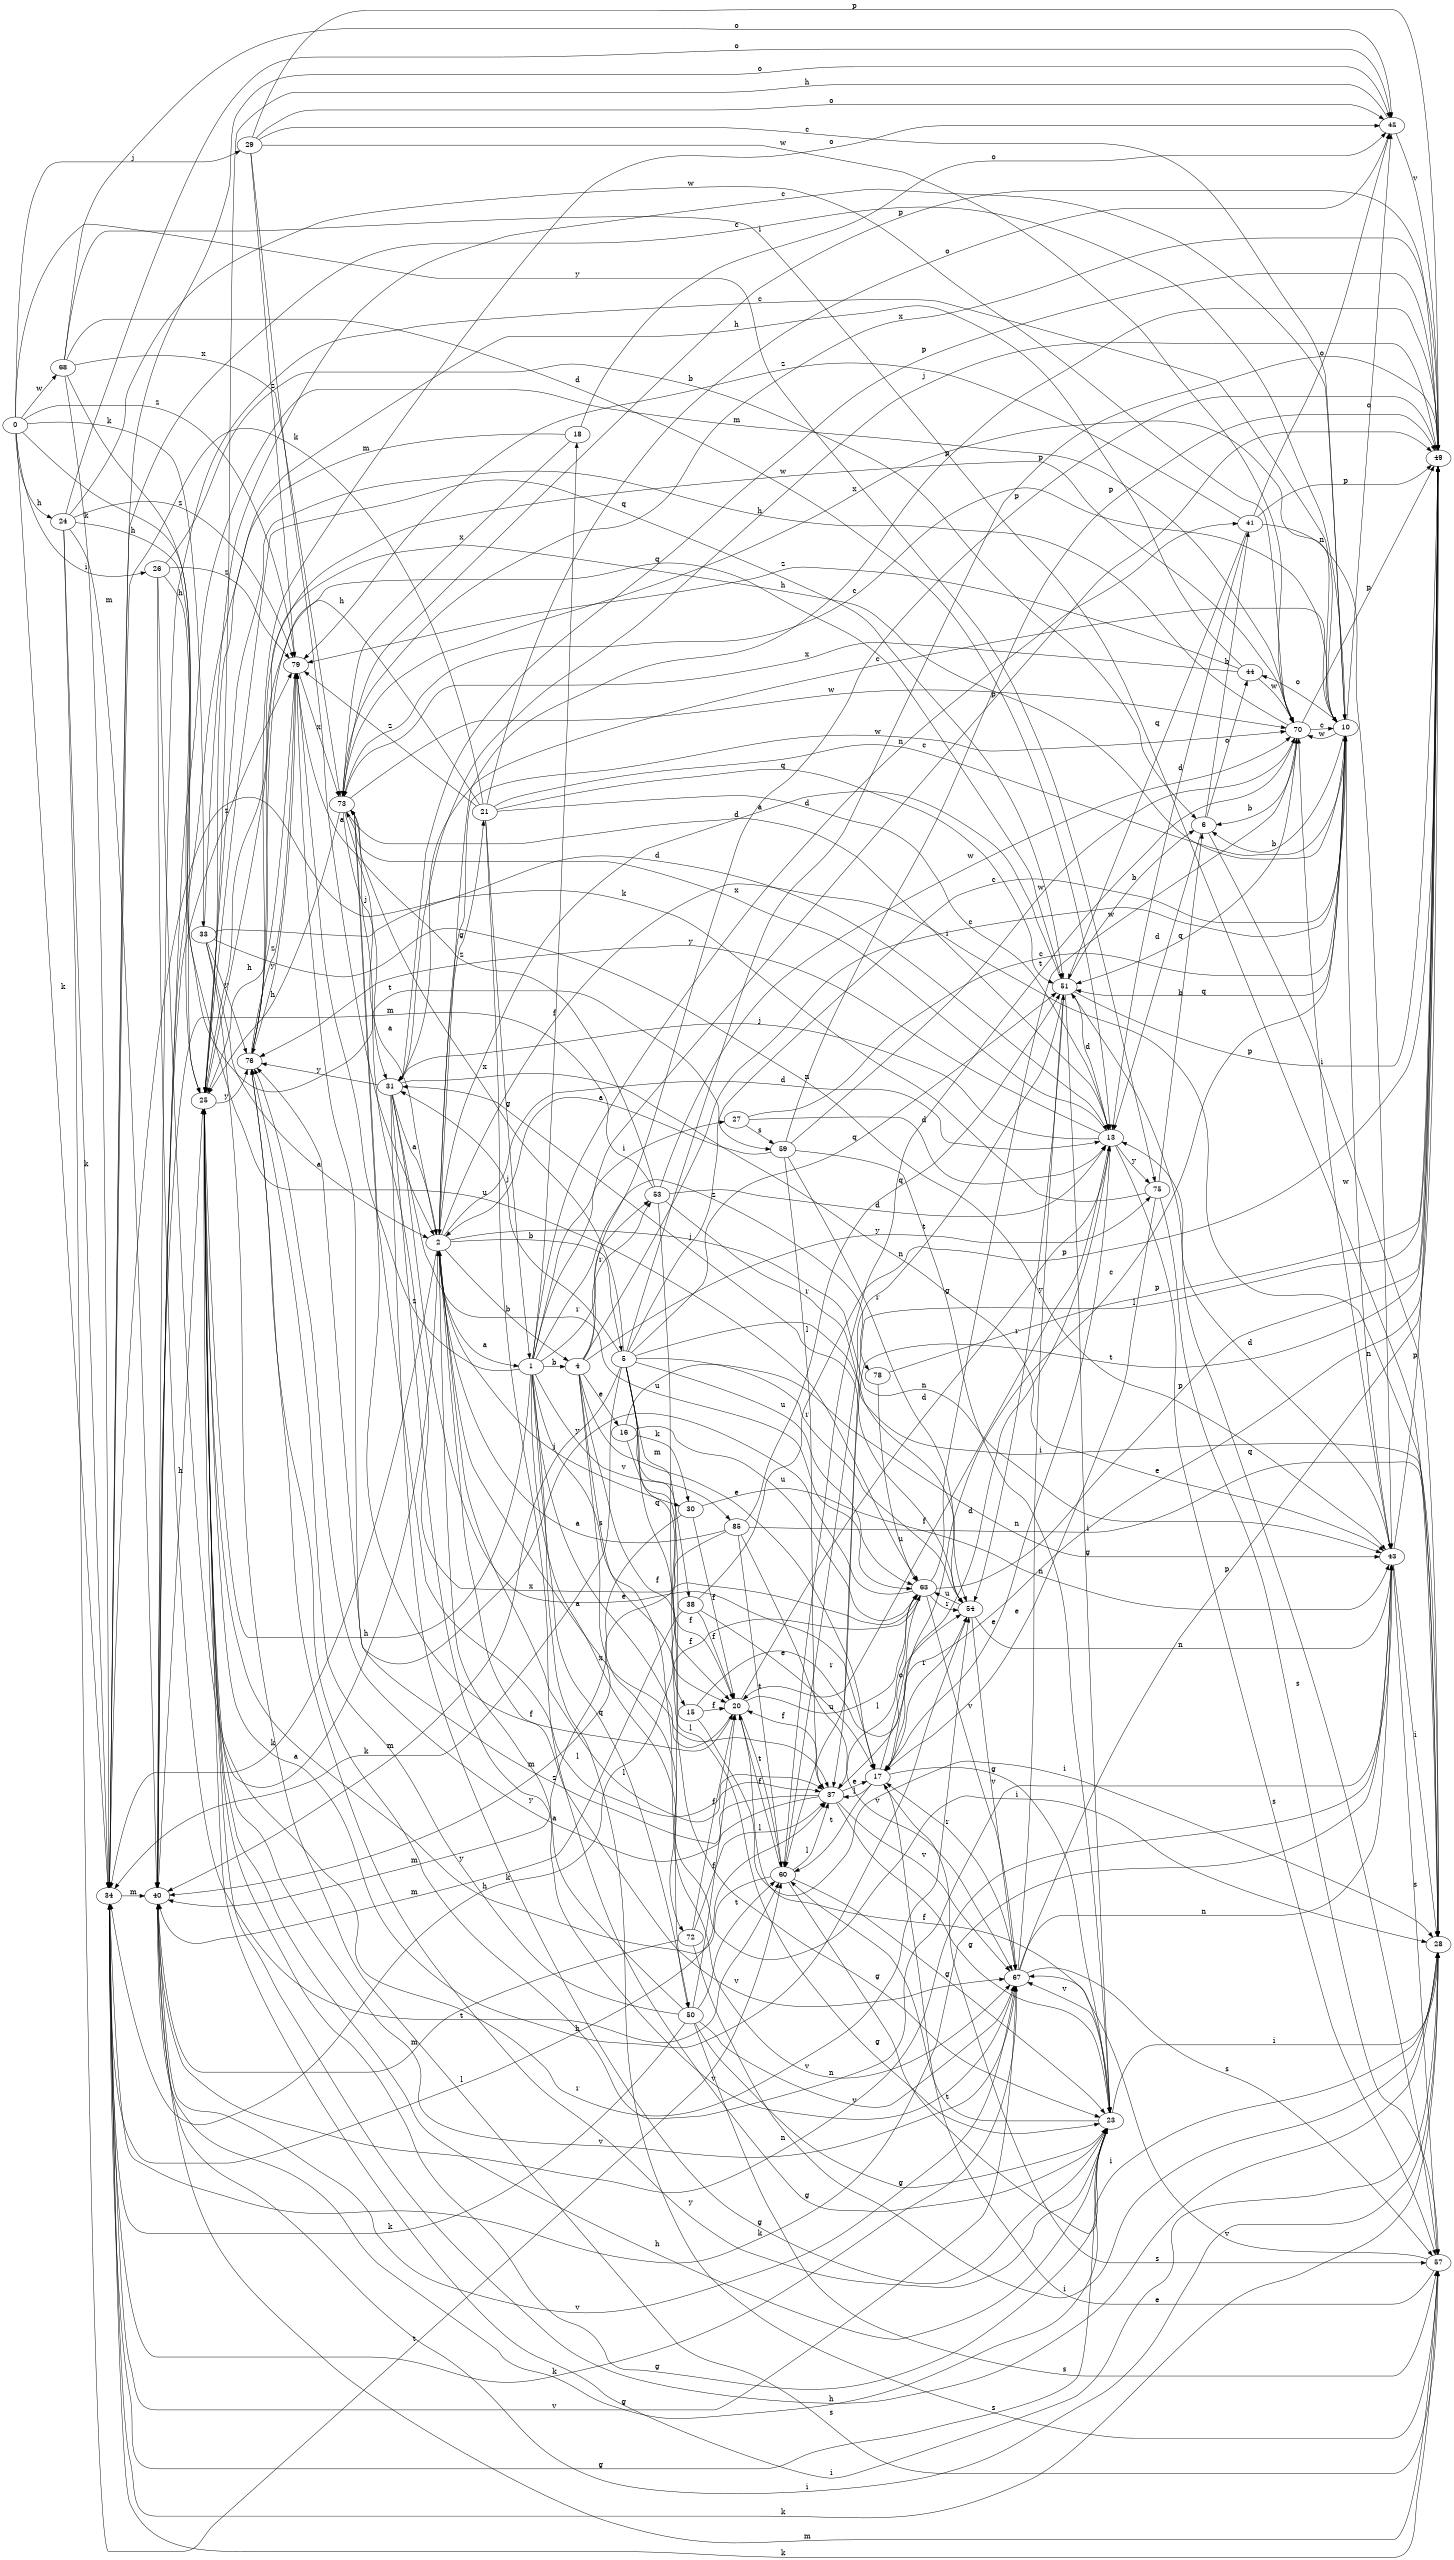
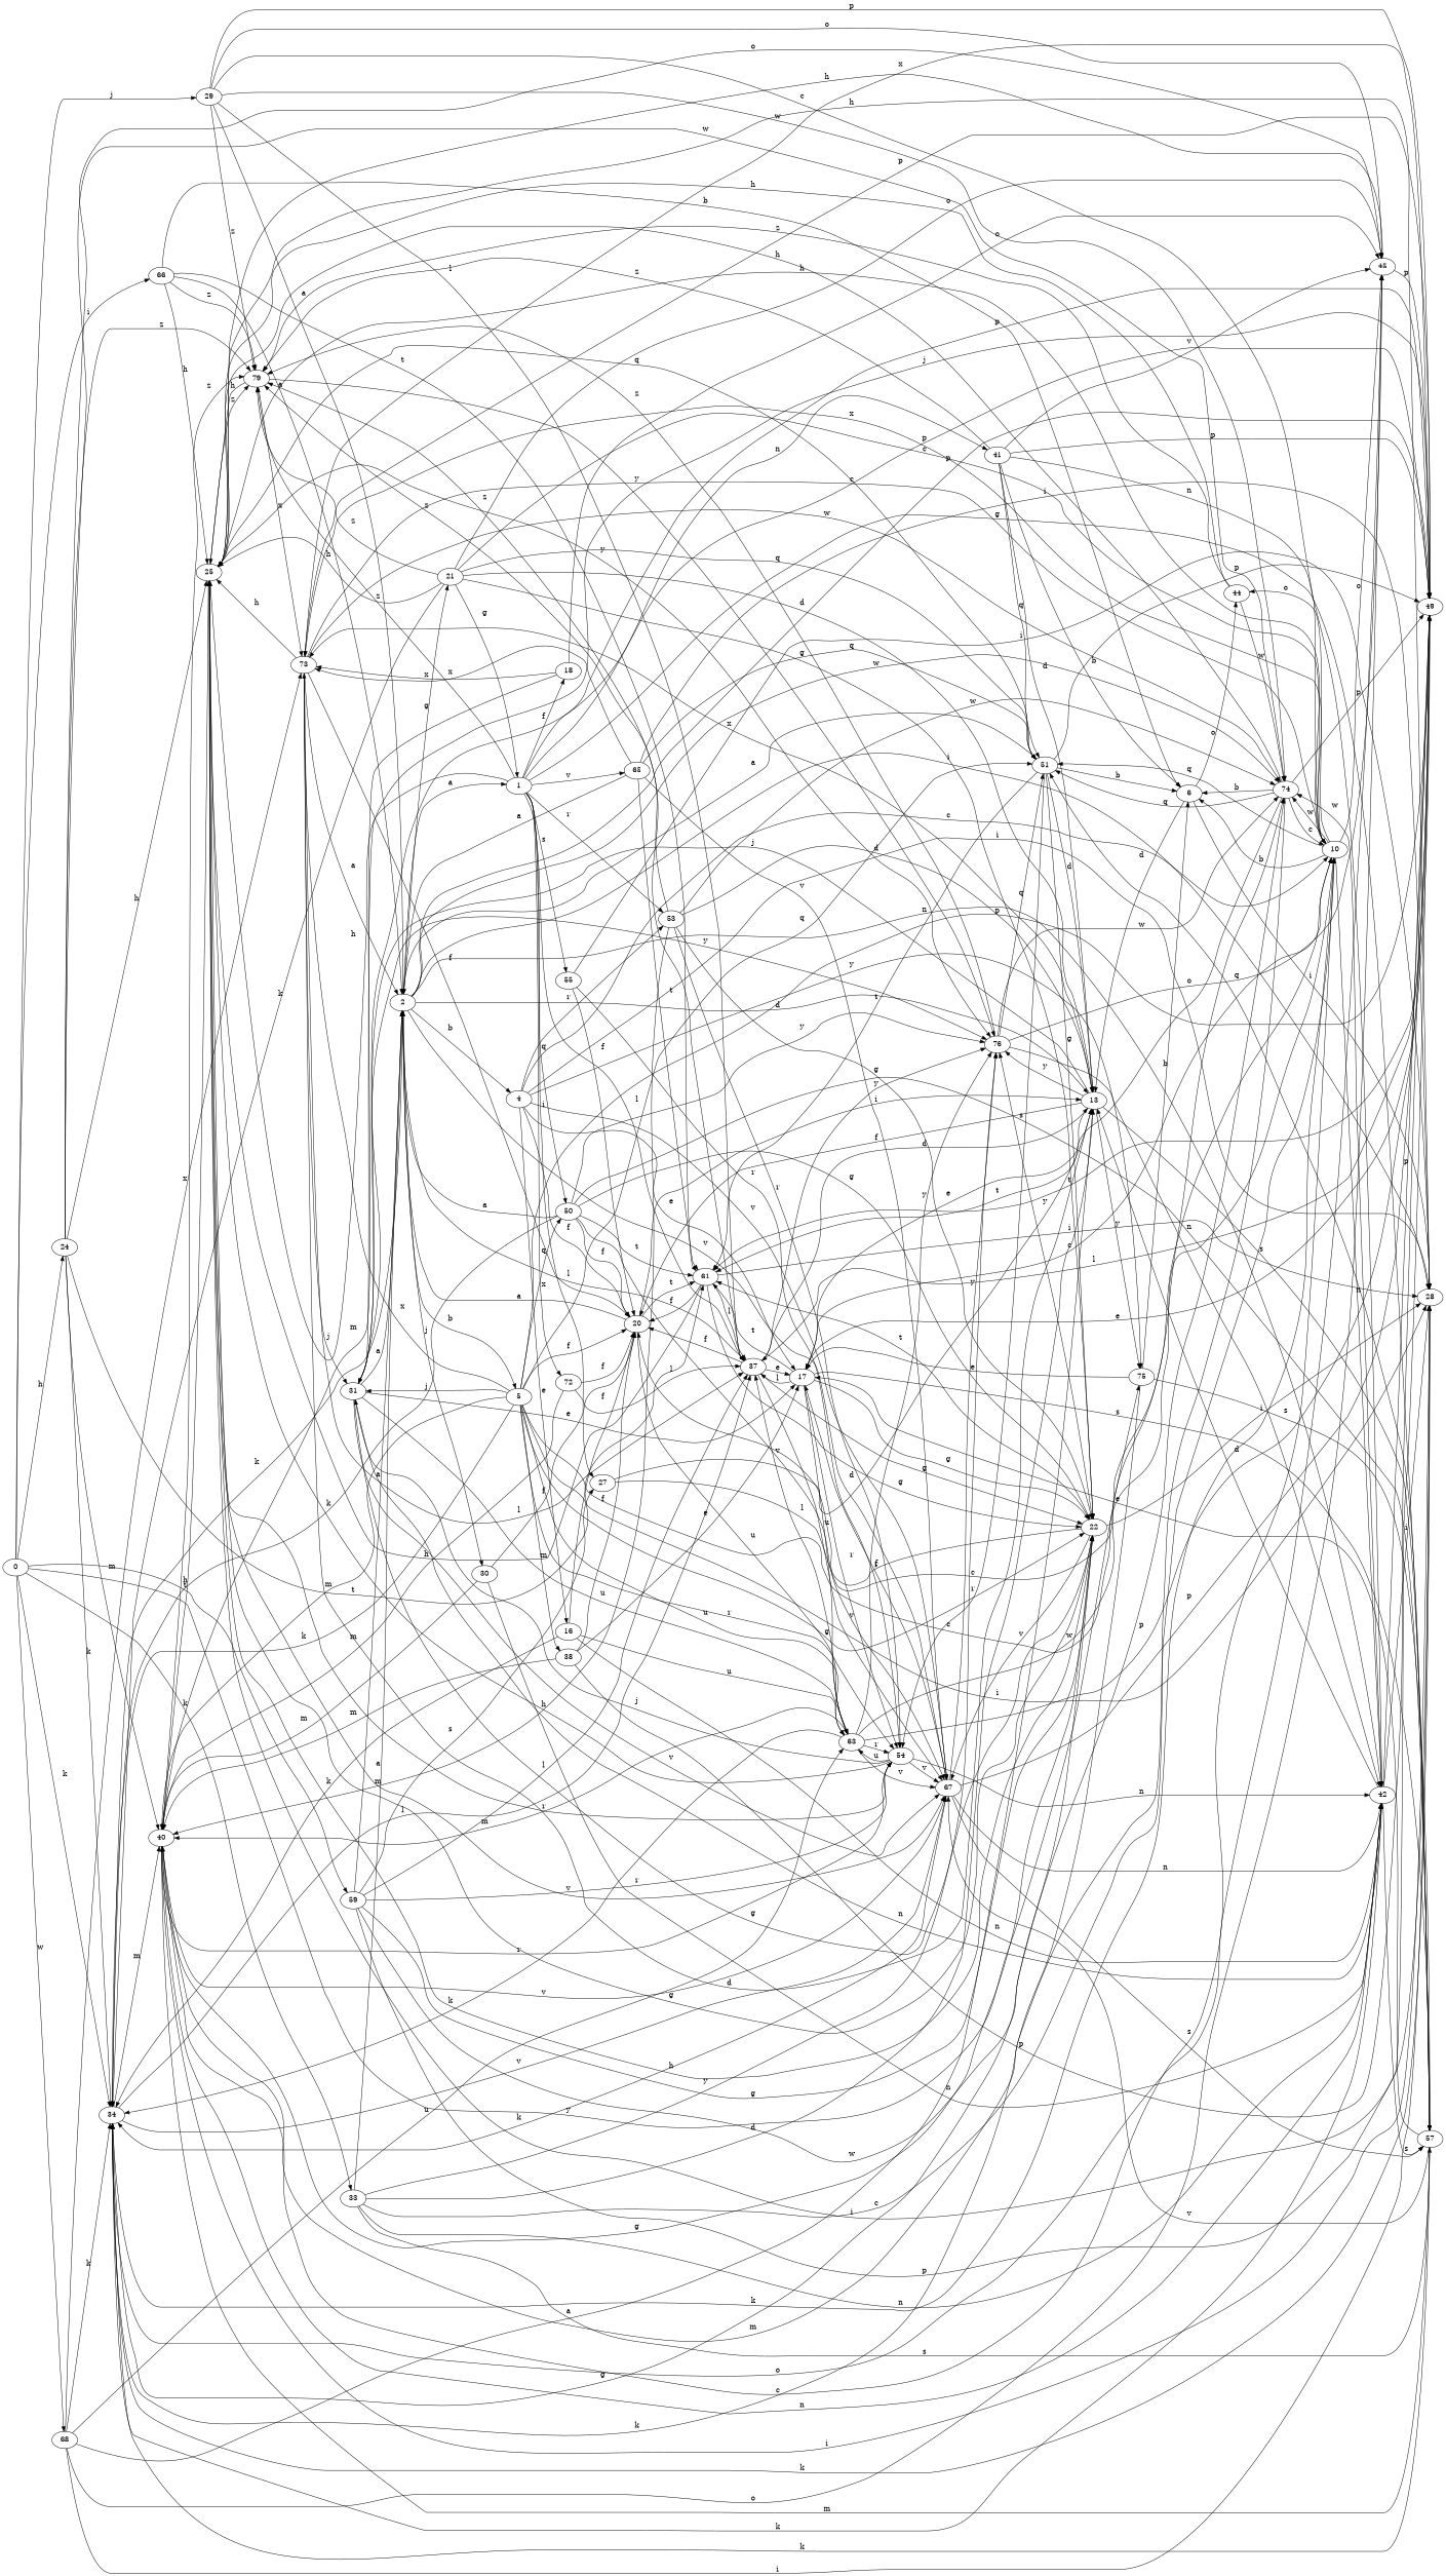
  strict digraph {
    rankdir=LR
    0
    24
-   26
+   26 [label=66]
    29
    33
    34
    59
    68
    75
    25
    79
-   70
+   70 [label=74]
    40
    45
-   61 [label=60]
+   61
    2
    6
    37
    49
    10
    57
    13
-   43
+   43 [label=42]
    76
    67
-   23
+   23 [label=22]
    54
    28
    63
    73
    17
    1
    4
    18
    27
    41
    50
    53
-   55 [label=15]
-   65 [label=85]
+   55
+   65
    72
-   78
    16
    20
    21
    51
    31
    5
    30
    38
    44
    0 -> 24 [label=h]
    0 -> 26 [label=i]
    0 -> 29 [label=j]
    0 -> 33 [label=k]
    0 -> 34 [label=k]
    0 -> 59 [label=t]
    0 -> 68 [label=w]
    0 -> 75 [label=y]
    24 -> 34 [label=k]
    24 -> 25 [label=h]
    24 -> 79 [label=z]
    24 -> 70 [label=w]
    24 -> 40 [label=m]
    24 -> 45 [label=o]
    24 -> 61 [label=t]
    26 -> 25 [label=h]
    26 -> 79 [label=z]
    26 -> 61 [label=t]
    26 -> 2 [label=a]
    26 -> 6 [label=b]
    29 -> 79 [label=z]
    29 -> 70 [label=w]
    29 -> 45 [label=o]
    29 -> 2 [label=a]
+   29 -> 37 [label=l]
    29 -> 49 [label=p]
    29 -> 10 [label=c]
    33 -> 2 [label=a]
    33 -> 10 [label=c]
    33 -> 57 [label=s]
    33 -> 13 [label=d]
    33 -> 43 [label=n]
    33 -> 76 [label=y]
    34 -> 40 [label=m]
    34 -> 45 [label=o]
    34 -> 37 [label=l]
    34 -> 67 [label=v]
    34 -> 23 [label=g]
    59 -> 70 [label=w]
    59 -> 2 [label=a]
    59 -> 37 [label=l]
    59 -> 49 [label=p]
    59 -> 23 [label=g]
    59 -> 54 [label=r]
    68 -> 34 [label=k]
    68 -> 45 [label=o]
-   68 -> 13 [label=d]
+   68 -> 13 [label=a]
    68 -> 28 [label=i]
    68 -> 63 [label=u]
    68 -> 73 [label=x]
    75 -> 34 [label=k]
    75 -> 6 [label=b]
    75 -> 57 [label=s]
    75 -> 17 [label=e]
-   0 -> 79 [label=z]
+   25 -> 79 [label=z]
    25 -> 76 [label=y]
    25 -> 67 [label=v]
    25 -> 23 [label=g]
    25 -> 54 [label=r]
    25 -> 28 [label=i]
    25 -> 51 [label=q]
    79 -> 25 [label=h]
    79 -> 76 [label=y]
    79 -> 73 [label=x]
    70 -> 25 [label=h]
    70 -> 40 [label=m]
    70 -> 61 [label=t]
    70 -> 6 [label=b]
    70 -> 49 [label=p]
    70 -> 10 [label=c]
    70 -> 51 [label=q]
    40 -> 25 [label=h]
    40 -> 79 [label=z]
    40 -> 10 [label=c]
    40 -> 43 [label=n]
    40 -> 67 [label=v]
    40 -> 23 [label=g]
+   40 -> 54 [label=r]
    40 -> 28 [label=i]
    45 -> 25 [label=h]
-   45 -> 49 [label=v]
+   45 -> 49 [label=p]
    61 -> 25 [label=h]
    61 -> 37 [label=l]
    61 -> 23 [label=g]
    61 -> 28 [label=i]
    61 -> 20 [label=f]
    2 -> 34 [label=k]
    2 -> 70 [label=w]
    2 -> 37 [label=l]
    2 -> 49 [label=p]
    2 -> 13 [label=d]
    2 -> 43 [label=n]
    2 -> 67 [label=v]
    2 -> 28 [label=i]
    2 -> 1 [label=a]
    2 -> 4 [label=b]
    2 -> 21 [label=g]
    2 -> 5 [label=b]
    2 -> 30 [label=j]
    6 -> 13 [label=d]
    6 -> 28 [label=i]
    6 -> 44 [label=o]
    37 -> 79 [label=z]
    37 -> 13 [label=d]
    37 -> 76 [label=y]
    37 -> 67 [label=v]
    37 -> 23 [label=g]
    37 -> 17 [label=e]
    37 -> 20 [label=f]
    49 -> 61 [label=t]
    49 -> 37 [label=l]
    49 -> 73 [label=x]
    49 -> 17 [label=e]
    49 -> 31 [label=j]
-   10 -> 34 [label=c]
+   10 -> 34 [label=k]
    10 -> 25 [label=h]
    10 -> 70 [label=w]
    10 -> 45 [label=o]
    10 -> 6 [label=b]
    10 -> 43 [label=n]
    10 -> 73 [label=x]
    10 -> 51 [label=q]
    10 -> 44 [label=o]
    57 -> 34 [label=k]
    57 -> 40 [label=m]
    57 -> 67 [label=v]
    57 -> 17 [label=e]
    57 -> 51 [label=q]
    13 -> 75 [label=y]
    13 -> 57 [label=s]
    13 -> 76 [label=y]
    13 -> 73 [label=x]
    13 -> 17 [label=e]
    13 -> 20 [label=f]
    13 -> 31 [label=j]
    43 -> 34 [label=k]
    43 -> 70 [label=w]
    43 -> 49 [label=p]
    43 -> 57 [label=s]
    43 -> 13 [label=d]
    43 -> 28 [label=i]
    76 -> 79 [label=z]
    76 -> 70 [label=w]
    76 -> 45 [label=o]
    76 -> 43 [label=n]
    76 -> 51 [label=q]
    67 -> 34 [label=k]
    67 -> 49 [label=p]
    67 -> 57 [label=s]
    67 -> 43 [label=n]
-   67 -> 51 [label=y]
+   67 -> 76 [label=y]
    67 -> 17 [label=r]
    23 -> 25 [label=h]
    23 -> 61 [label=t]
    23 -> 76 [label=y]
    23 -> 67 [label=v]
    23 -> 28 [label=i]
    23 -> 20 [label=f]
    54 -> 25 [label=h]
    54 -> 43 [label=n]
    54 -> 67 [label=v]
    54 -> 63 [label=u]
    54 -> 31 [label=j]
    28 -> 34 [label=k]
    28 -> 25 [label=h]
    63 -> 34 [label=k]
    63 -> 70 [label=w]
    63 -> 40 [label=m]
    63 -> 37 [label=l]
    63 -> 49 [label=p]
    63 -> 76 [label=y]
    63 -> 67 [label=v]
    63 -> 54 [label=r]
    73 -> 25 [label=h]
    73 -> 70 [label=w]
    73 -> 2 [label=a]
    73 -> 37 [label=l]
    73 -> 49 [label=p]
    73 -> 10 [label=c]
    73 -> 13 [label=d]
    73 -> 20 [label=f]
    73 -> 31 [label=j]
    17 -> 61 [label=t]
    17 -> 37 [label=l]
    17 -> 10 [label=c]
    17 -> 57 [label=s]
    17 -> 23 [label=g]
    17 -> 54 [label=r]
-   17 -> 63 [label=o]
+   17 -> 63 [label=u]
    1 -> 25 [label=h]
    1 -> 79 [label=z]
    1 -> 37 [label=l]
    1 -> 49 [label=p]
-   1 -> 57 [label=s]
-   1 -> 4 [label=b]
+   1 -> 57 [label=g]
    1 -> 18 [label=f]
    1 -> 27 [label=i]
    1 -> 41 [label=n]
    1 -> 50 [label=q]
    1 -> 53 [label=r]
    1 -> 55 [label=s]
    1 -> 65 [label=v]
    1 -> 72 [label=x]
-   1 -> 78 [label=z]
    4 -> 75 [label=y]
-   4 -> 49 [label=p]
    4 -> 10 [label=c]
    4 -> 67 [label=v]
    4 -> 28 [label=i]
    4 -> 17 [label=e]
    4 -> 53 [label=r]
    4 -> 16 [label=e]
    4 -> 20 [label=f]
    18 -> 40 [label=m]
    18 -> 45 [label=o]
    18 -> 73 [label=x]
-   27 -> 59 [label=s]
+   59 -> 27 [label=s]
    27 -> 10 [label=c]
    27 -> 13 [label=d]
    41 -> 79 [label=z]
-   41 -> 45 [label=o]
-   6 -> 41 [label=b]
+   41 -> 45 [label=v]
+   41 -> 6 [label=b]
    41 -> 49 [label=p]
    41 -> 13 [label=d]
    41 -> 43 [label=n]
    41 -> 51 [label=q]
    50 -> 34 [label=k]
    50 -> 61 [label=t]
    50 -> 2 [label=a]
    50 -> 57 [label=s]
    50 -> 76 [label=y]
    50 -> 67 [label=v]
    50 -> 23 [label=g]
    50 -> 20 [label=f]
    53 -> 79 [label=z]
    53 -> 70 [label=w]
    53 -> 40 [label=m]
    53 -> 13 [label=d]
    53 -> 23 [label=g]
    53 -> 54 [label=r]
    55 -> 54 [label=r]
    55 -> 28 [label=i]
    55 -> 20 [label=f]
    65 -> 61 [label=t]
    65 -> 2 [label=a]
    65 -> 67 [label=v]
    65 -> 28 [label=i]
    65 -> 73 [label=x]
    65 -> 51 [label=q]
    72 -> 40 [label=m]
    72 -> 37 [label=l]
-   72 -> 28 [label=i]
    72 -> 20 [label=f]
-   78 -> 49 [label=p]
-   78 -> 63 [label=u]
-   16 -> 30 [label=k]
+   16 -> 34 [label=k]
    16 -> 43 [label=n]
    16 -> 63 [label=u]
    16 -> 20 [label=f]
    20 -> 61 [label=t]
    20 -> 2 [label=a]
-   20 -> 13 [label=d]
+   20 -> 13 [label=i]
    20 -> 63 [label=u]
    21 -> 34 [label=k]
    21 -> 25 [label=h]
    21 -> 79 [label=z]
    21 -> 45 [label=o]
    21 -> 10 [label=c]
    21 -> 13 [label=d]
    21 -> 23 [label=g]
    21 -> 1 [label=g]
    21 -> 51 [label=q]
    51 -> 61 [label=t]
    51 -> 2 [label=a]
    51 -> 6 [label=b]
    51 -> 49 [label=p]
    51 -> 13 [label=d]
    51 -> 23 [label=g]
    51 -> 54 [label=r]
    31 -> 2 [label=a]
    31 -> 49 [label=p]
-   31 -> 10 [label=c]
    31 -> 43 [label=n]
    31 -> 76 [label=y]
    31 -> 67 [label=v]
    31 -> 23 [label=g]
    31 -> 63 [label=u]
    31 -> 17 [label=e]
    5 -> 34 [label=k]
    5 -> 40 [label=m]
    5 -> 49 [label=p]
    5 -> 10 [label=c]
    5 -> 23 [label=g]
    5 -> 54 [label=r]
    5 -> 28 [label=i]
    5 -> 63 [label=u]
    5 -> 73 [label=x]
    5 -> 50 [label=q]
    5 -> 20 [label=f]
    5 -> 51 [label=q]
    5 -> 31 [label=j]
    5 -> 38 [label=m]
    30 -> 40 [label=m]
    30 -> 43 [label=n]
    30 -> 20 [label=f]
    38 -> 40 [label=m]
    38 -> 49 [label=p]
    38 -> 17 [label=e]
    38 -> 20 [label=f]
    44 -> 25 [label=h]
    44 -> 79 [label=z]
    44 -> 70 [label=w]
-   44 -> 73 [label=x]
  }
